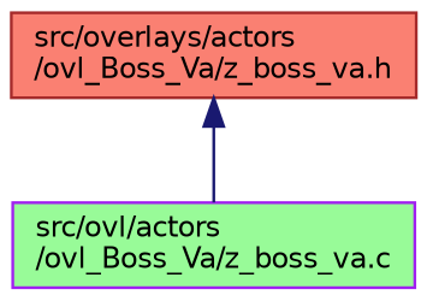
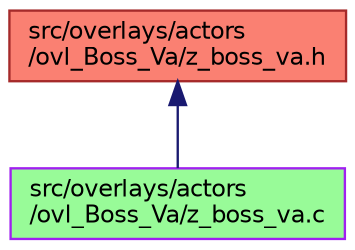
  digraph {
    node [fontname=Helvetica fontsize=10 shape=record style=filled]
    n1 [color=brown fillcolor=salmon fontcolor=black height=0.2 label="src/overlays/actors\l/ovl_Boss_Va/z_boss_va.h" width=0.4]
-   n2 [color=purple fillcolor=palegreen height=0.2 label="src/ovl/actors\l/ovl_Boss_Va/z_boss_va.c" width=0.4]
+   n2 [color=purple fillcolor=palegreen height=0.2 label="src/overlays/actors\l/ovl_Boss_Va/z_boss_va.c" width=0.4]
    n1 -> n2 [color=midnightblue dir=back fontname=Helvetica fontsize=10 labelfontname=Helvetica labelfontsize=10 style=solid]
  }
